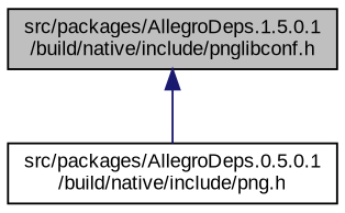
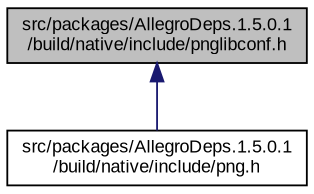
  digraph {
    fontname="Liberation Sans"
    node [color=black fontname="Liberation Sans" fontsize=10 shape=record style=filled]
    n1 [fillcolor=grey75 fontcolor=black height=0.2 label="src/packages/AllegroDeps.1.5.0.1\l/build/native/include/pnglibconf.h" width=0.4]
-   n2 [fillcolor=white height=0.2 label="src/packages/AllegroDeps.0.5.0.1\l/build/native/include/png.h" width=0.4]
+   n2 [fillcolor=white height=0.2 label="src/packages/AllegroDeps.1.5.0.1\l/build/native/include/png.h" width=0.4]
    n1 -> n2 [color=midnightblue dir=back fontname="Liberation Sans" fontsize=10 labelfontname=Helvetica labelfontsize=10 style=solid]
  }
